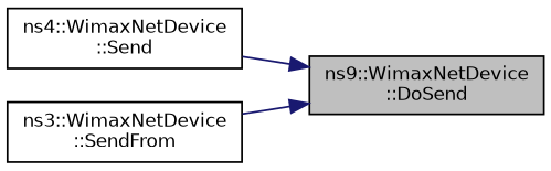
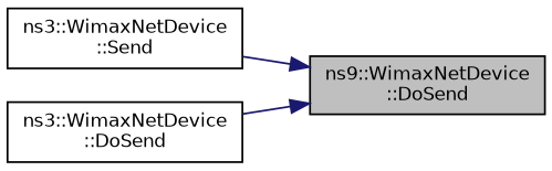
  digraph {
    rankdir=RL
    node [color=black fillcolor=white fontname=Helvetica fontsize=10 shape=record style=filled]
    edge [color=midnightblue dir=back fontname=Helvetica fontsize=10 labelfontname=Helvetica labelfontsize=10 style=solid]
    n1 [fillcolor=grey75 fontcolor=black height=0.2 label="ns9::WimaxNetDevice\l::DoSend" width=0.4]
-   n2 [height=0.2 label="ns4::WimaxNetDevice\l::Send" width=0.4]
-   n3 [height=0.2 label="ns3::WimaxNetDevice\l::SendFrom" width=0.4]
+   n2 [height=0.2 label="ns3::WimaxNetDevice\l::Send" width=0.4]
+   n3 [height=0.2 label="ns3::WimaxNetDevice\l::DoSend" width=0.4]
    n1 -> n2
    n1 -> n3
  }
